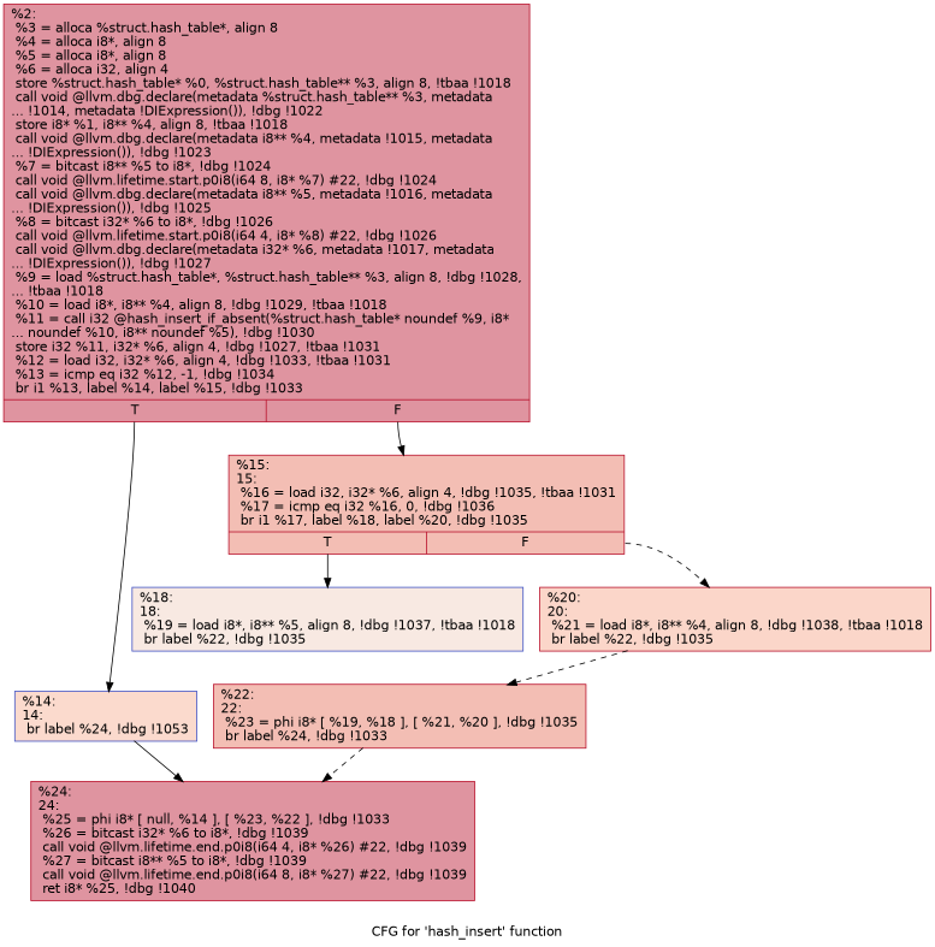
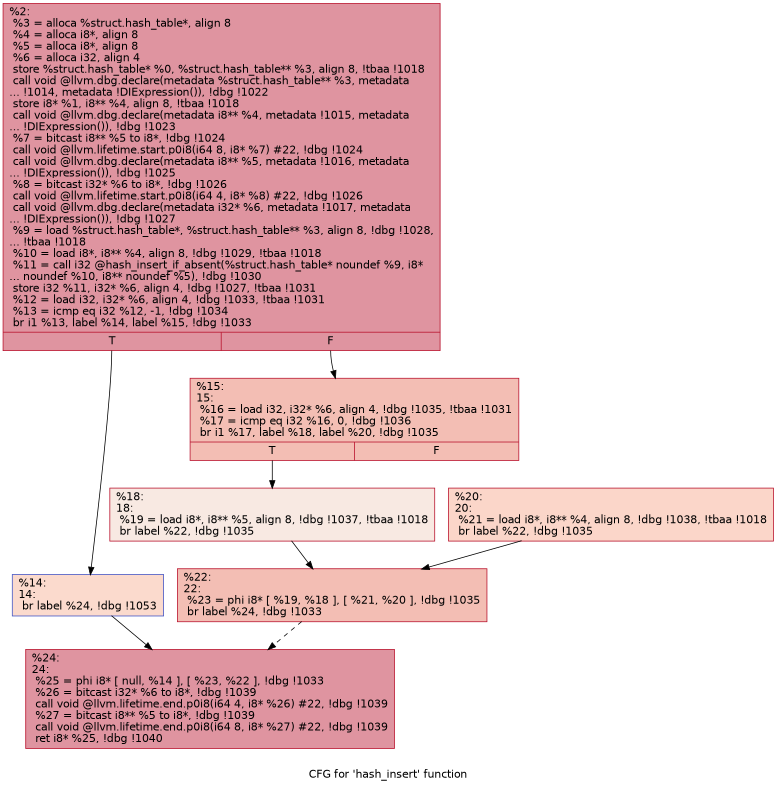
  digraph {
    fontname="DejaVu Sans"
    label="CFG for 'hash_insert' function"
    node [color="#b70d28ff" fillcolor="#b70d2870" fontname="DejaVu Sans" shape=record style=filled]
    edge [fontname="DejaVu Sans" style=solid]
    n1 [label="{%2:\l  %3 = alloca %struct.hash_table*, align 8\l  %4 = alloca i8*, align 8\l  %5 = alloca i8*, align 8\l  %6 = alloca i32, align 4\l  store %struct.hash_table* %0, %struct.hash_table** %3, align 8, !tbaa !1018\l  call void @llvm.dbg.declare(metadata %struct.hash_table** %3, metadata\l... !1014, metadata !DIExpression()), !dbg !1022\l  store i8* %1, i8** %4, align 8, !tbaa !1018\l  call void @llvm.dbg.declare(metadata i8** %4, metadata !1015, metadata\l... !DIExpression()), !dbg !1023\l  %7 = bitcast i8** %5 to i8*, !dbg !1024\l  call void @llvm.lifetime.start.p0i8(i64 8, i8* %7) #22, !dbg !1024\l  call void @llvm.dbg.declare(metadata i8** %5, metadata !1016, metadata\l... !DIExpression()), !dbg !1025\l  %8 = bitcast i32* %6 to i8*, !dbg !1026\l  call void @llvm.lifetime.start.p0i8(i64 4, i8* %8) #22, !dbg !1026\l  call void @llvm.dbg.declare(metadata i32* %6, metadata !1017, metadata\l... !DIExpression()), !dbg !1027\l  %9 = load %struct.hash_table*, %struct.hash_table** %3, align 8, !dbg !1028,\l... !tbaa !1018\l  %10 = load i8*, i8** %4, align 8, !dbg !1029, !tbaa !1018\l  %11 = call i32 @hash_insert_if_absent(%struct.hash_table* noundef %9, i8*\l... noundef %10, i8** noundef %5), !dbg !1030\l  store i32 %11, i32* %6, align 4, !dbg !1027, !tbaa !1031\l  %12 = load i32, i32* %6, align 4, !dbg !1033, !tbaa !1031\l  %13 = icmp eq i32 %12, -1, !dbg !1034\l  br i1 %13, label %14, label %15, !dbg !1033\l|{<s0>T|<s1>F}}"]
    n2 [color="#3d50c3ff" fillcolor="#f7ac8e70" label="{%14:\l14:                                               \l  br label %24, !dbg !1053\l}"]
    n3 [fillcolor="#e36c5570" label="{%15:\l15:                                               \l  %16 = load i32, i32* %6, align 4, !dbg !1035, !tbaa !1031\l  %17 = icmp eq i32 %16, 0, !dbg !1036\l  br i1 %17, label %18, label %20, !dbg !1035\l|{<s0>T|<s1>F}}"]
    n4 [label="{%24:\l24:                                               \l  %25 = phi i8* [ null, %14 ], [ %23, %22 ], !dbg !1033\l  %26 = bitcast i32* %6 to i8*, !dbg !1039\l  call void @llvm.lifetime.end.p0i8(i64 4, i8* %26) #22, !dbg !1039\l  %27 = bitcast i8** %5 to i8*, !dbg !1039\l  call void @llvm.lifetime.end.p0i8(i64 8, i8* %27) #22, !dbg !1039\l  ret i8* %25, !dbg !1040\l}"]
-   n5 [color="#3d50c3ff" fillcolor="#efcebd70" label="{%18:\l18:                                               \l  %19 = load i8*, i8** %5, align 8, !dbg !1037, !tbaa !1018\l  br label %22, !dbg !1035\l}"]
+   n5 [fillcolor="#efcebd70" label="{%18:\l18:                                               \l  %19 = load i8*, i8** %5, align 8, !dbg !1037, !tbaa !1018\l  br label %22, !dbg !1035\l}"]
    n6 [fillcolor="#f6a38570" label="{%20:\l20:                                               \l  %21 = load i8*, i8** %4, align 8, !dbg !1038, !tbaa !1018\l  br label %22, !dbg !1035\l}"]
    n7 [fillcolor="#e36c5570" label="{%22:\l22:                                               \l  %23 = phi i8* [ %19, %18 ], [ %21, %20 ], !dbg !1035\l  br label %24, !dbg !1033\l}"]
    n1 -> n2 [tailport=s0]
    n1 -> n3 [tailport=s1]
    n2 -> n4
    n3 -> n5 [tailport=s0]
-   n3 -> n6 [style=dashed tailport=s1]
-   n6 -> n7 [style=dashed]
+   n5 -> n7
+   n6 -> n7
    n7 -> n4 [style=dashed]
  }
